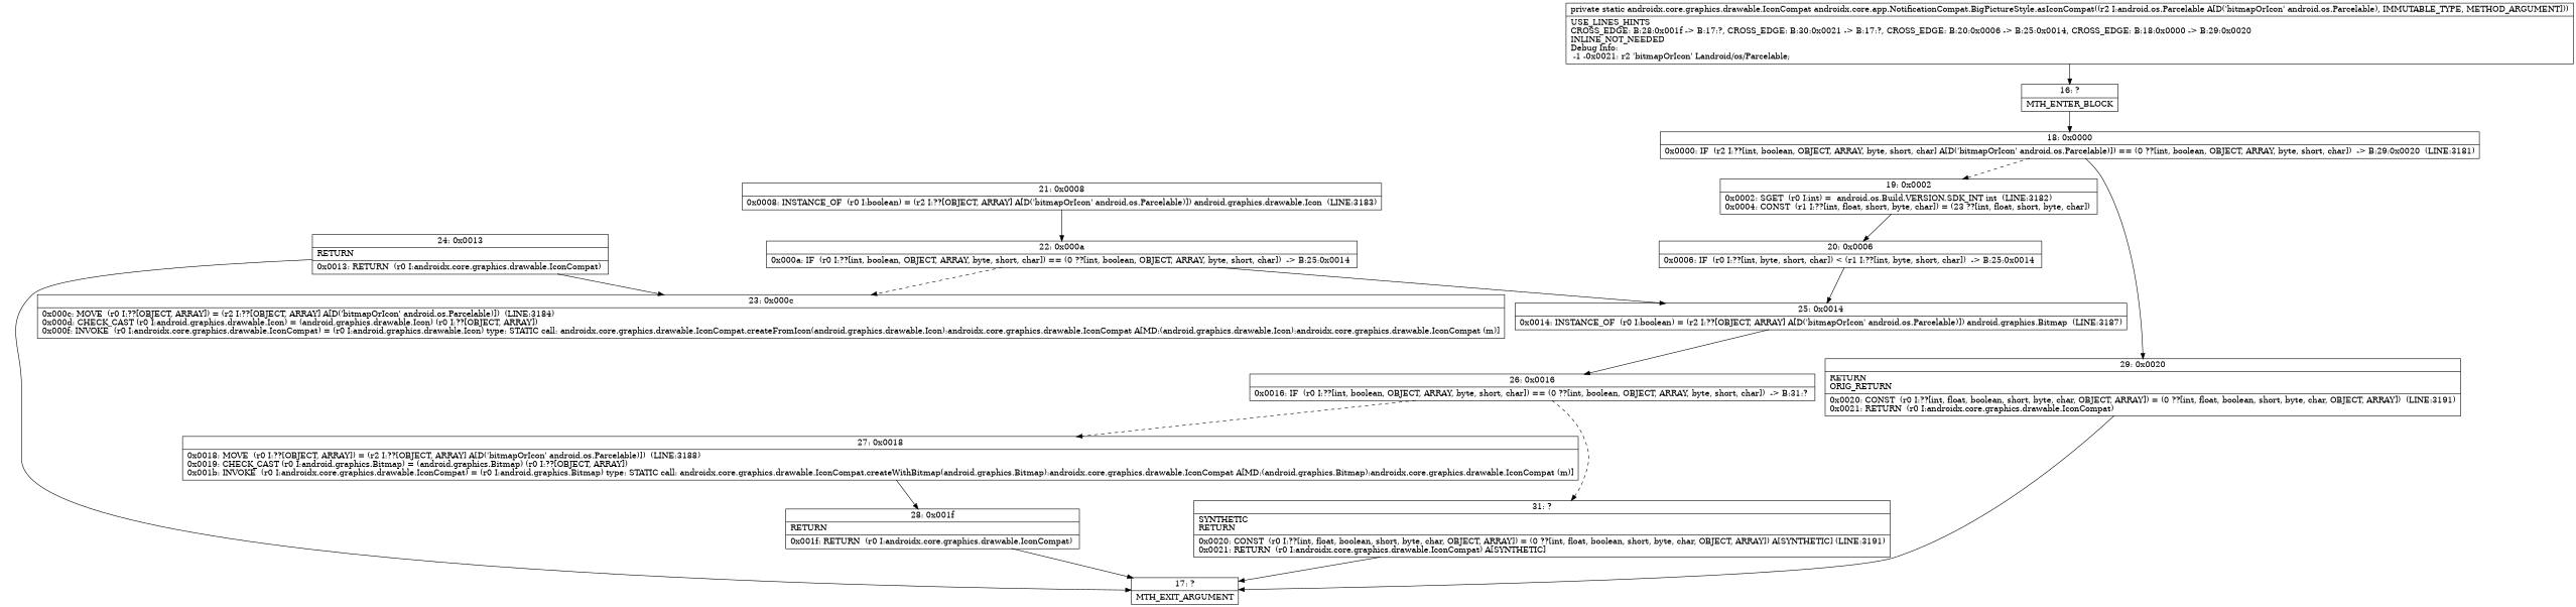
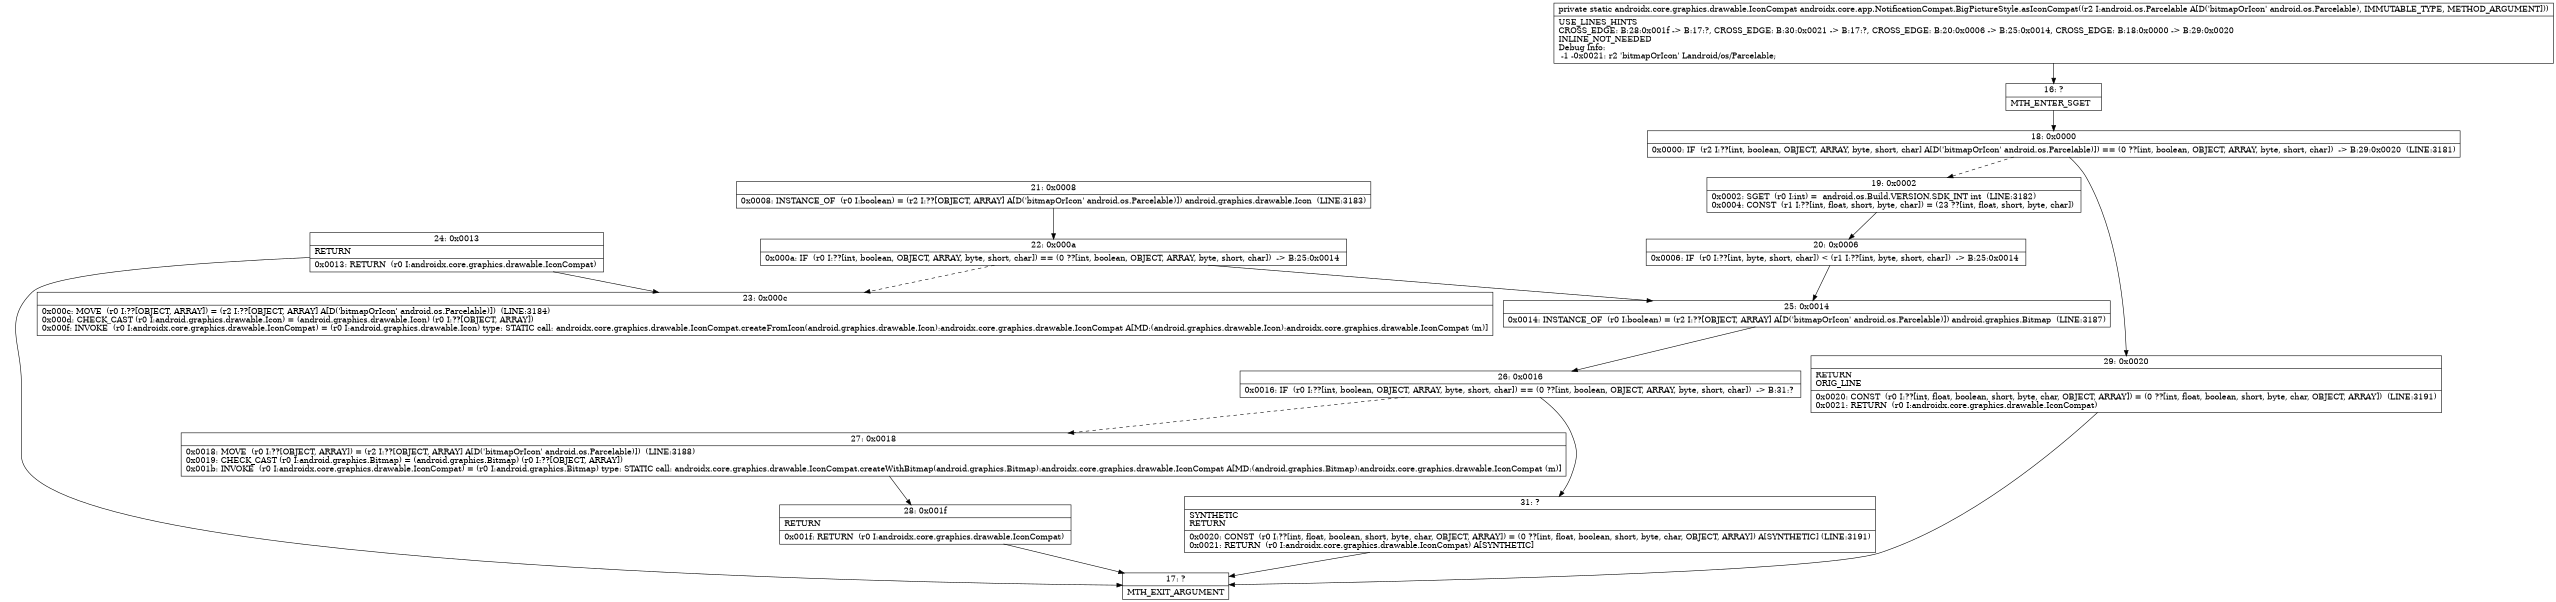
  digraph {
    node [shape=record]
-   n1 [label="{16\:\ ?|MTH_ENTER_BLOCK\l}"]
+   n1 [label="{16\:\ ?|MTH_ENTER_SGET\l}"]
    n2 [label="{18\:\ 0x0000|0x0000: IF  (r2 I:??[int, boolean, OBJECT, ARRAY, byte, short, char] A[D('bitmapOrIcon' android.os.Parcelable)]) == (0 ??[int, boolean, OBJECT, ARRAY, byte, short, char])  \-\> B:29:0x0020  (LINE:3181)\l}"]
    n3 [label="{19\:\ 0x0002|0x0002: SGET  (r0 I:int) =  android.os.Build.VERSION.SDK_INT int  (LINE:3182)\l0x0004: CONST  (r1 I:??[int, float, short, byte, char]) = (23 ??[int, float, short, byte, char]) \l}"]
-   n4 [label="{29\:\ 0x0020|RETURN\lORIG_RETURN\l|0x0020: CONST  (r0 I:??[int, float, boolean, short, byte, char, OBJECT, ARRAY]) = (0 ??[int, float, boolean, short, byte, char, OBJECT, ARRAY])  (LINE:3191)\l0x0021: RETURN  (r0 I:androidx.core.graphics.drawable.IconCompat) \l}"]
+   n4 [label="{29\:\ 0x0020|RETURN\lORIG_LINE\l|0x0020: CONST  (r0 I:??[int, float, boolean, short, byte, char, OBJECT, ARRAY]) = (0 ??[int, float, boolean, short, byte, char, OBJECT, ARRAY])  (LINE:3191)\l0x0021: RETURN  (r0 I:androidx.core.graphics.drawable.IconCompat) \l}"]
    n5 [label="{20\:\ 0x0006|0x0006: IF  (r0 I:??[int, byte, short, char]) \< (r1 I:??[int, byte, short, char])  \-\> B:25:0x0014 \l}"]
    n6 [label="{17\:\ ?|MTH_EXIT_ARGUMENT\l}"]
    n7 [label="{25\:\ 0x0014|0x0014: INSTANCE_OF  (r0 I:boolean) = (r2 I:??[OBJECT, ARRAY] A[D('bitmapOrIcon' android.os.Parcelable)]) android.graphics.Bitmap  (LINE:3187)\l}"]
    n8 [label="{21\:\ 0x0008|0x0008: INSTANCE_OF  (r0 I:boolean) = (r2 I:??[OBJECT, ARRAY] A[D('bitmapOrIcon' android.os.Parcelable)]) android.graphics.drawable.Icon  (LINE:3183)\l}"]
    n9 [label="{22\:\ 0x000a|0x000a: IF  (r0 I:??[int, boolean, OBJECT, ARRAY, byte, short, char]) == (0 ??[int, boolean, OBJECT, ARRAY, byte, short, char])  \-\> B:25:0x0014 \l}"]
    n10 [label="{26\:\ 0x0016|0x0016: IF  (r0 I:??[int, boolean, OBJECT, ARRAY, byte, short, char]) == (0 ??[int, boolean, OBJECT, ARRAY, byte, short, char])  \-\> B:31:? \l}"]
    n11 [label="{23\:\ 0x000c|0x000c: MOVE  (r0 I:??[OBJECT, ARRAY]) = (r2 I:??[OBJECT, ARRAY] A[D('bitmapOrIcon' android.os.Parcelable)])  (LINE:3184)\l0x000d: CHECK_CAST (r0 I:android.graphics.drawable.Icon) = (android.graphics.drawable.Icon) (r0 I:??[OBJECT, ARRAY]) \l0x000f: INVOKE  (r0 I:androidx.core.graphics.drawable.IconCompat) = (r0 I:android.graphics.drawable.Icon) type: STATIC call: androidx.core.graphics.drawable.IconCompat.createFromIcon(android.graphics.drawable.Icon):androidx.core.graphics.drawable.IconCompat A[MD:(android.graphics.drawable.Icon):androidx.core.graphics.drawable.IconCompat (m)]\l}"]
    n12 [label="{24\:\ 0x0013|RETURN\l|0x0013: RETURN  (r0 I:androidx.core.graphics.drawable.IconCompat) \l}"]
    n13 [label="{27\:\ 0x0018|0x0018: MOVE  (r0 I:??[OBJECT, ARRAY]) = (r2 I:??[OBJECT, ARRAY] A[D('bitmapOrIcon' android.os.Parcelable)])  (LINE:3188)\l0x0019: CHECK_CAST (r0 I:android.graphics.Bitmap) = (android.graphics.Bitmap) (r0 I:??[OBJECT, ARRAY]) \l0x001b: INVOKE  (r0 I:androidx.core.graphics.drawable.IconCompat) = (r0 I:android.graphics.Bitmap) type: STATIC call: androidx.core.graphics.drawable.IconCompat.createWithBitmap(android.graphics.Bitmap):androidx.core.graphics.drawable.IconCompat A[MD:(android.graphics.Bitmap):androidx.core.graphics.drawable.IconCompat (m)]\l}"]
    n14 [label="{31\:\ ?|SYNTHETIC\lRETURN\l|0x0020: CONST  (r0 I:??[int, float, boolean, short, byte, char, OBJECT, ARRAY]) = (0 ??[int, float, boolean, short, byte, char, OBJECT, ARRAY]) A[SYNTHETIC] (LINE:3191)\l0x0021: RETURN  (r0 I:androidx.core.graphics.drawable.IconCompat) A[SYNTHETIC]\l}"]
    n15 [label="{28\:\ 0x001f|RETURN\l|0x001f: RETURN  (r0 I:androidx.core.graphics.drawable.IconCompat) \l}"]
    n16 [label="{private static androidx.core.graphics.drawable.IconCompat androidx.core.app.NotificationCompat.BigPictureStyle.asIconCompat((r2 I:android.os.Parcelable A[D('bitmapOrIcon' android.os.Parcelable), IMMUTABLE_TYPE, METHOD_ARGUMENT]))  | USE_LINES_HINTS\lCROSS_EDGE: B:28:0x001f \-\> B:17:?, CROSS_EDGE: B:30:0x0021 \-\> B:17:?, CROSS_EDGE: B:20:0x0006 \-\> B:25:0x0014, CROSS_EDGE: B:18:0x0000 \-\> B:29:0x0020\lINLINE_NOT_NEEDED\lDebug Info:\l  \-1 \-0x0021: r2 'bitmapOrIcon' Landroid\/os\/Parcelable;\l}"]
    n1 -> n2
    n2 -> n3 [style=dashed]
    n2 -> n4
    n3 -> n5
    n4 -> n6
    n5 -> n7
    n7 -> n10
    n8 -> n9
    n9 -> n7
    n9 -> n11 [style=dashed]
    n10 -> n13 [style=dashed]
-   n10 -> n14 [style=dashed]
+   n10 -> n14
    n12 -> n6
    n12 -> n11
    n13 -> n15
    n14 -> n6
    n15 -> n6
    n16 -> n1
  }
